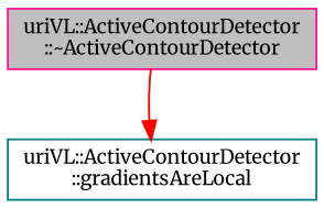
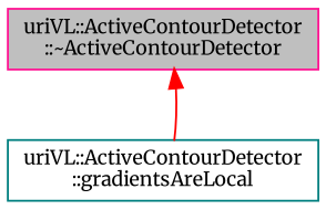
  digraph {
    rankdir=TB
    fontname=Merriweather
    node [fontname=Merriweather fontsize=10 shape=record style=filled]
    n1 [color=deeppink fillcolor=grey75 fontcolor=black height=0.2 label="uriVL::ActiveContourDetector\l::~ActiveContourDetector" width=0.4]
    n2 [color=teal fillcolor=white height=0.2 label="uriVL::ActiveContourDetector\l::gradientsAreLocal" width=0.4]
-   n1 -> n2 [color=red fontname=Merriweather fontsize=10 labelfontname=Helvetica labelfontsize=10 style=solid]
+   n2 -> n1 [color=red fontname=Merriweather fontsize=10 labelfontname=Helvetica labelfontsize=10 style=solid]
  }
